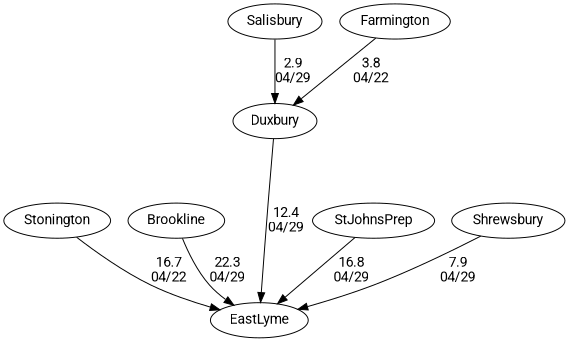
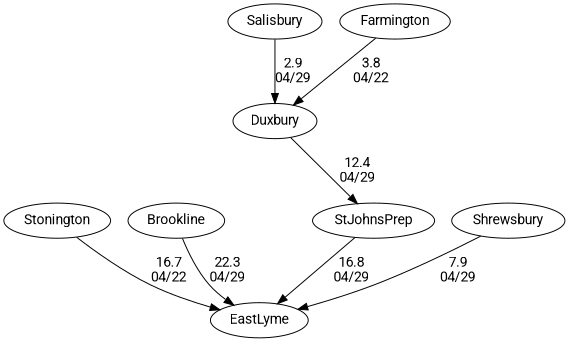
  digraph {
    fontname=Roboto
    node [fontname=Roboto]
    edge [fontname=Roboto random=random weight=84]
    Stonington
    EastLyme
    Brookline
    StJohnsPrep
    Salisbury
    Duxbury
    Shrewsbury
    Farmington
    Stonington -> EastLyme [label="16.7\n04/22"]
    Brookline -> EastLyme [label="22.3\n04/29" weight=78]
    StJohnsPrep -> EastLyme [label="16.8\n04/29"]
    Salisbury -> Duxbury [label="2.9\n04/29" weight=98]
-   Duxbury -> EastLyme [label="12.4\n04/29" weight=88]
+   Duxbury -> StJohnsPrep [label="12.4\n04/29" weight=88]
    Shrewsbury -> EastLyme [label="7.9\n04/29" weight=93]
    Farmington -> Duxbury [label="3.8\n04/22" weight=97]
  }
